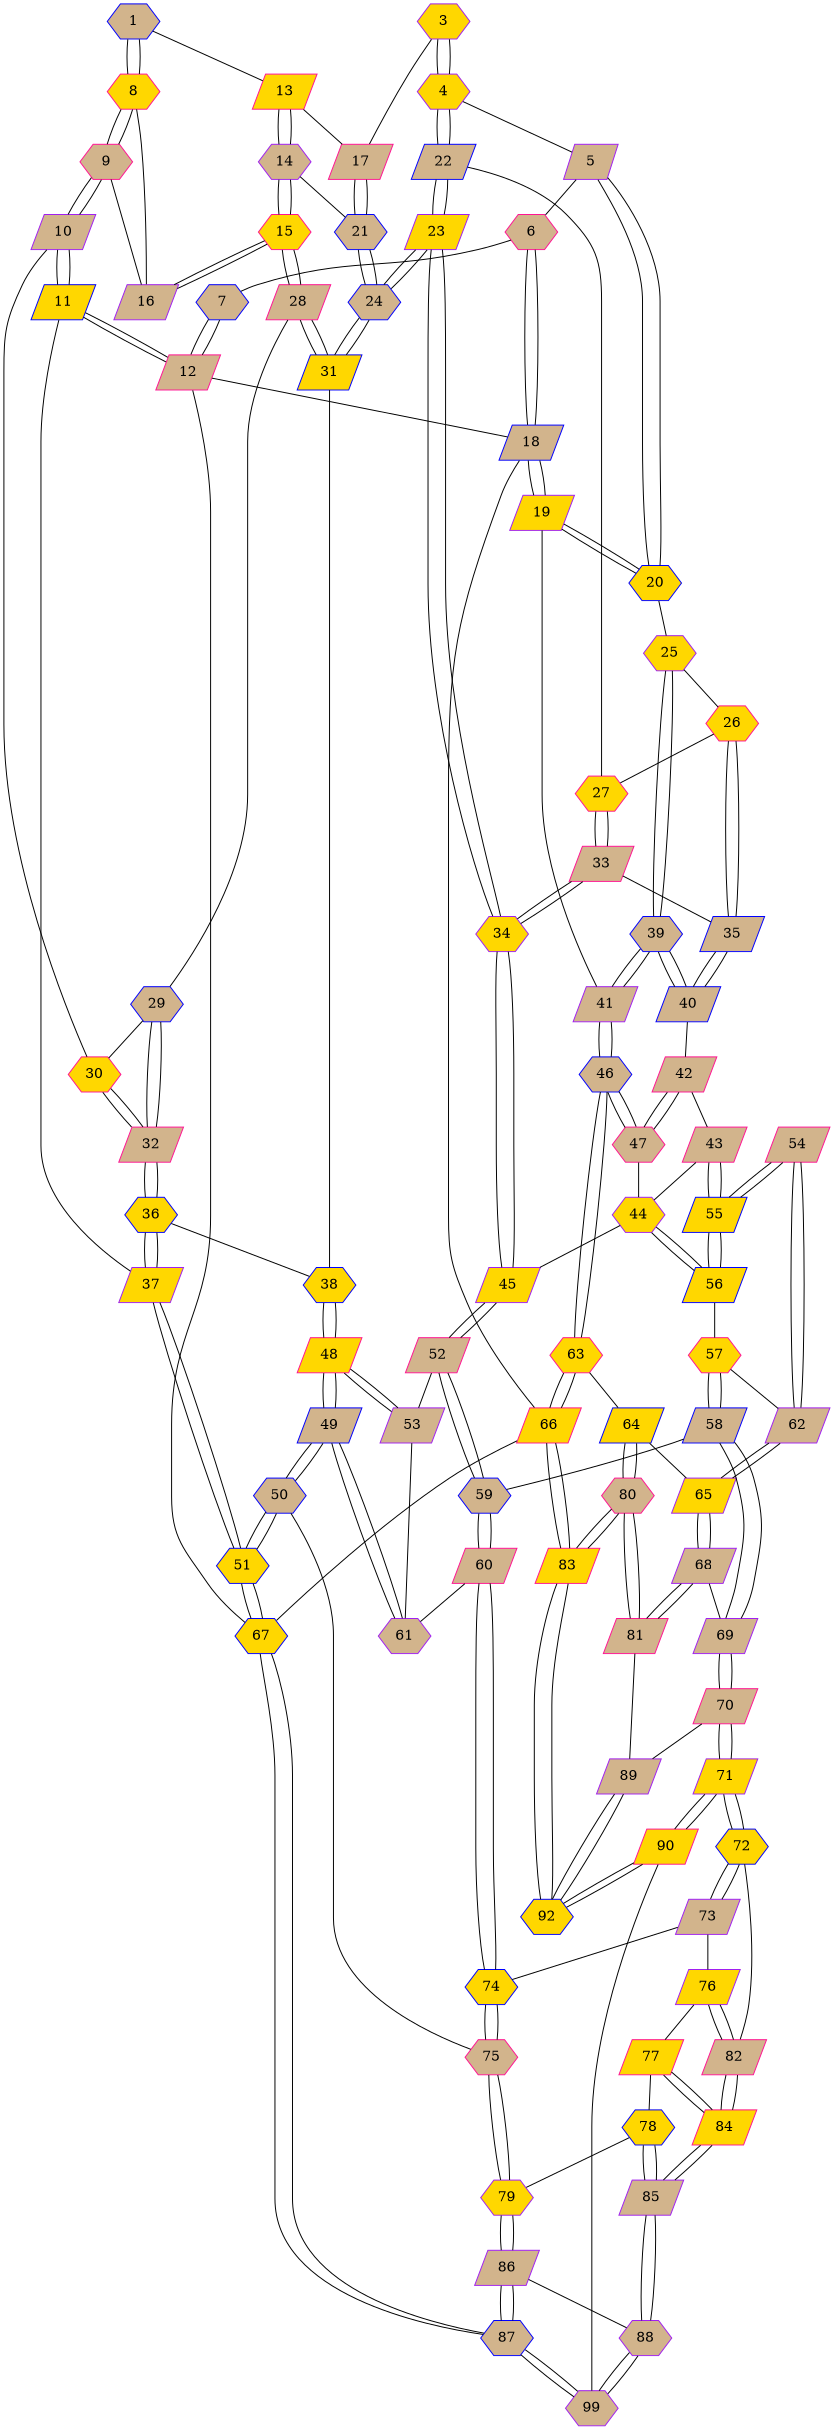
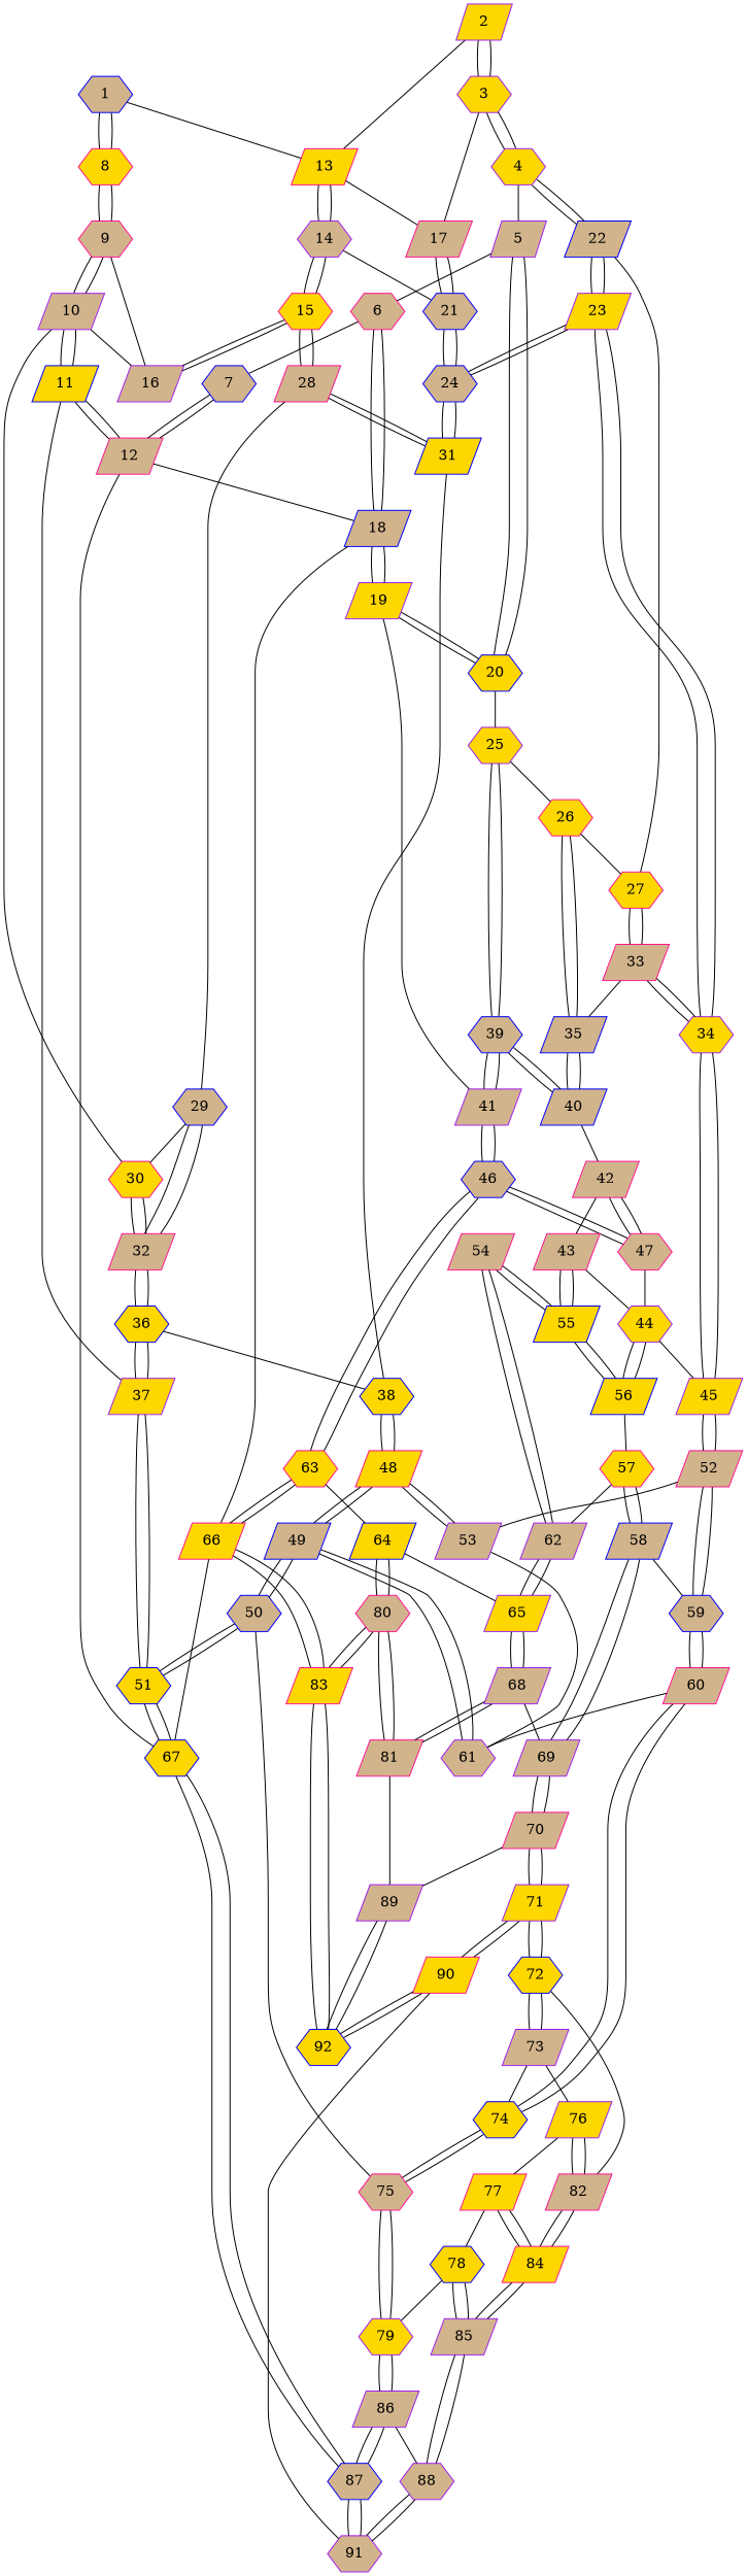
  graph {
    node [color=deeppink fillcolor=tan shape=parallelogram style=filled]
    1 [color=blue shape=hexagon]
    8 [fillcolor=gold shape=hexagon]
    13 [fillcolor=gold]
+   2 [color=purple fillcolor=gold]
    3 [color=purple fillcolor=gold shape=hexagon]
    9 [shape=hexagon]
    16 [color=purple]
    4 [color=purple fillcolor=gold shape=hexagon]
    17
    14 [color=purple shape=hexagon]
    5 [color=purple]
    22 [color=blue]
    21 [color=blue shape=hexagon]
    6 [shape=hexagon]
    20 [color=blue fillcolor=gold shape=hexagon]
    23 [color=purple fillcolor=gold]
    27 [fillcolor=gold shape=hexagon]
    7 [color=blue shape=hexagon]
    18 [color=blue]
    25 [color=purple fillcolor=gold shape=hexagon]
    12
    19 [color=purple fillcolor=gold]
    66 [fillcolor=gold]
    67 [color=blue fillcolor=gold shape=hexagon]
    10 [color=purple]
    11 [color=blue fillcolor=gold]
    30 [fillcolor=gold shape=hexagon]
    37 [color=purple fillcolor=gold]
    32
    51 [color=blue fillcolor=gold shape=hexagon]
    87 [color=blue shape=hexagon]
    15 [fillcolor=gold shape=hexagon]
    28
    24 [color=blue shape=hexagon]
    31 [color=blue fillcolor=gold]
    29 [color=blue shape=hexagon]
    41 [color=purple]
    83 [fillcolor=gold]
    46 [color=blue shape=hexagon]
    26 [fillcolor=gold shape=hexagon]
    39 [color=blue shape=hexagon]
    34 [color=purple fillcolor=gold shape=hexagon]
    33
    45 [color=purple fillcolor=gold]
    38 [color=blue fillcolor=gold shape=hexagon]
    35 [color=blue]
    40 [color=blue]
    36 [color=blue fillcolor=gold shape=hexagon]
    48 [fillcolor=gold]
    52
    42
    49 [color=blue]
    53 [color=purple]
    43
    47 [shape=hexagon]
    63 [fillcolor=gold shape=hexagon]
    44 [color=purple fillcolor=gold shape=hexagon]
    55 [color=blue fillcolor=gold]
    56 [color=blue fillcolor=gold]
    57 [fillcolor=gold shape=hexagon]
    59 [color=blue shape=hexagon]
    64 [color=blue fillcolor=gold]
    54
    62 [color=purple]
    50 [color=blue shape=hexagon]
    61 [color=purple shape=hexagon]
    75 [shape=hexagon]
    79 [color=purple fillcolor=gold shape=hexagon]
    60
    65 [color=purple fillcolor=gold]
    58 [color=blue]
    69 [color=purple]
    70
    74 [color=blue fillcolor=gold shape=hexagon]
    68 [color=purple]
    80 [shape=hexagon]
    81
    92 [color=blue fillcolor=gold shape=hexagon]
-   91 [color=purple shape=hexagon label=99]
+   91 [color=purple shape=hexagon]
    89 [color=purple]
    71 [color=purple fillcolor=gold]
    72 [color=blue fillcolor=gold shape=hexagon]
    90 [fillcolor=gold]
    73 [color=purple]
    82
    76 [color=purple fillcolor=gold]
    84 [fillcolor=gold]
    77 [fillcolor=gold]
    86 [color=purple]
    78 [color=blue fillcolor=gold shape=hexagon]
    85 [color=purple]
    88 [color=purple shape=hexagon]
    1 -- 8
    1 -- 8
    1 -- 13
    8 -- 9
    8 -- 9
-   8 -- 16
+   10 -- 16
    13 -- 17
    13 -- 14
    13 -- 14
+   2 -- 13
+   2 -- 3
+   2 -- 3
    3 -- 4
    3 -- 4
    3 -- 17
    9 -- 16
    9 -- 10
    9 -- 10
    4 -- 5
    4 -- 22
    4 -- 22
    17 -- 21
    17 -- 21
    14 -- 21
    14 -- 15
    14 -- 15
    5 -- 6
    5 -- 20
    5 -- 20
    22 -- 23
    22 -- 23
    22 -- 27
    21 -- 24
    21 -- 24
    6 -- 7
    6 -- 18
    6 -- 18
    20 -- 25
    23 -- 24
    23 -- 24
    23 -- 34
    23 -- 34
    27 -- 33
    27 -- 33
    7 -- 12
    7 -- 12
    18 -- 19
    18 -- 19
    18 -- 66
    25 -- 26
    25 -- 39
    25 -- 39
    12 -- 18
    12 -- 67
    19 -- 20
    19 -- 20
    19 -- 41
    66 -- 67
    66 -- 83
    66 -- 83
    67 -- 87
    67 -- 87
    10 -- 11
    10 -- 11
    10 -- 30
    11 -- 12
    11 -- 12
    11 -- 37
    30 -- 32
    30 -- 32
    37 -- 51
    37 -- 51
    32 -- 36
    32 -- 36
    51 -- 67
    51 -- 67
    87 -- 91
    87 -- 91
    15 -- 16
    15 -- 16
    15 -- 28
    15 -- 28
    28 -- 31
    28 -- 31
    28 -- 29
    24 -- 31
    24 -- 31
    31 -- 38
    29 -- 30
    29 -- 32
    29 -- 32
    41 -- 46
    41 -- 46
    83 -- 92
    83 -- 92
    46 -- 47
    46 -- 47
    46 -- 63
    46 -- 63
    26 -- 27
    26 -- 35
    26 -- 35
    39 -- 41
    39 -- 41
    39 -- 40
    39 -- 40
    34 -- 45
    34 -- 45
    33 -- 34
    33 -- 34
    33 -- 35
    45 -- 52
    45 -- 52
    38 -- 48
    38 -- 48
    35 -- 40
    35 -- 40
    40 -- 42
    36 -- 37
    36 -- 37
    36 -- 38
    48 -- 49
    48 -- 49
    48 -- 53
    48 -- 53
    52 -- 53
    52 -- 59
    52 -- 59
    42 -- 43
    42 -- 47
    42 -- 47
    49 -- 50
    49 -- 50
    49 -- 61
    49 -- 61
    53 -- 61
    43 -- 44
    43 -- 55
    43 -- 55
    47 -- 44
    63 -- 66
    63 -- 66
    63 -- 64
    44 -- 45
    44 -- 56
    44 -- 56
    55 -- 56
    55 -- 56
    56 -- 57
    57 -- 62
    57 -- 58
    57 -- 58
    59 -- 60
    59 -- 60
    64 -- 65
    64 -- 80
    64 -- 80
    54 -- 55
    54 -- 55
    54 -- 62
    54 -- 62
    62 -- 65
    62 -- 65
    50 -- 51
    50 -- 51
    50 -- 75
    75 -- 79
    75 -- 79
    79 -- 86
    79 -- 86
    60 -- 61
    60 -- 74
    60 -- 74
    65 -- 68
    65 -- 68
    58 -- 59
    58 -- 69
    58 -- 69
    69 -- 70
    69 -- 70
    70 -- 89
    70 -- 71
    70 -- 71
    74 -- 75
    74 -- 75
    68 -- 69
    68 -- 81
    68 -- 81
    80 -- 83
    80 -- 83
    80 -- 81
    80 -- 81
    81 -- 89
    89 -- 92
    89 -- 92
    71 -- 72
    71 -- 72
    71 -- 90
    71 -- 90
    72 -- 73
    72 -- 73
    72 -- 82
    90 -- 92
    90 -- 92
    90 -- 91
    73 -- 74
    73 -- 76
    82 -- 84
    82 -- 84
    76 -- 82
    76 -- 82
    76 -- 77
    84 -- 85
    84 -- 85
    77 -- 84
    77 -- 84
    77 -- 78
    86 -- 87
    86 -- 87
    86 -- 88
    78 -- 79
    78 -- 85
    78 -- 85
    85 -- 88
    85 -- 88
    88 -- 91
    88 -- 91
  }
